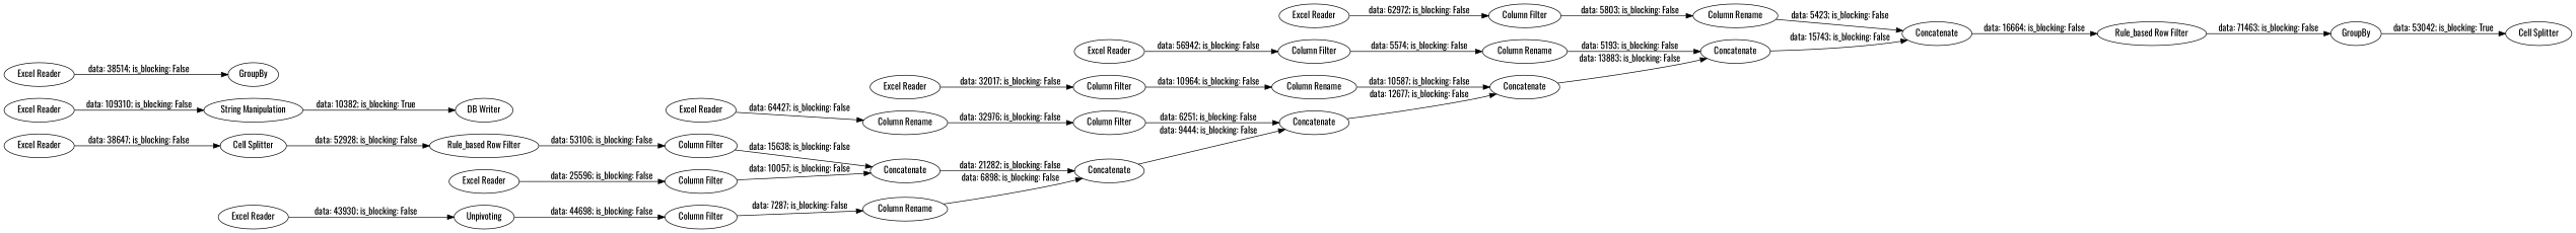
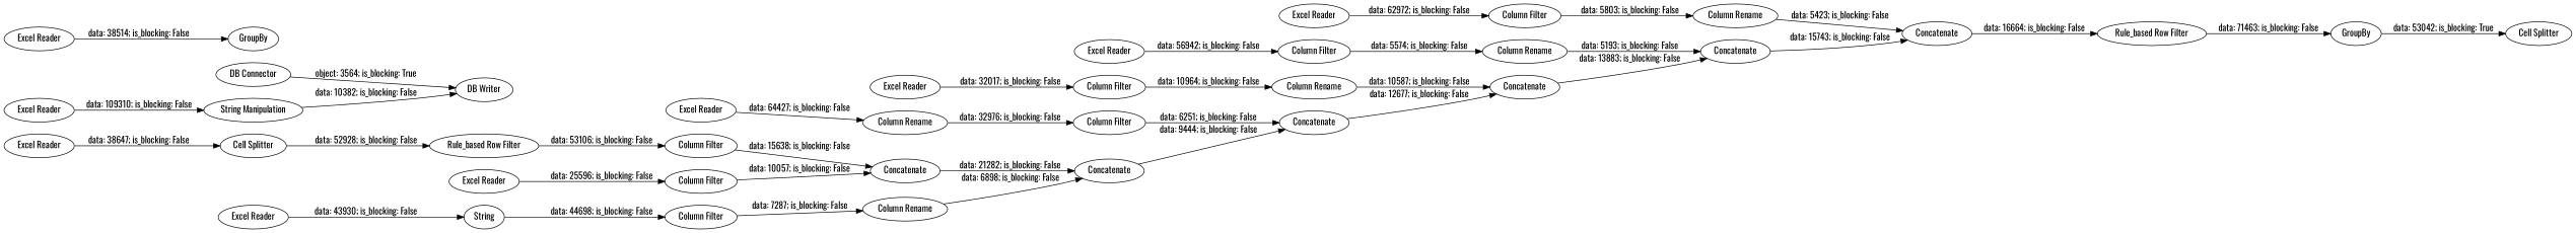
  digraph {
    fontname=Oswald
    rankdir=LR
    node [fontname=Oswald]
    edge [fontname=Oswald]
    n1 [label="Column Filter"]
    n2 [label="Column Rename"]
    n3 [label=Concatenate]
    n4 [label="Rule_based Row Filter"]
    n5 [label=GroupBy]
    n6 [label="Cell Splitter"]
    n7 [label=Concatenate]
    n8 [label=Concatenate]
    n9 [label=Concatenate]
    n10 [label=Concatenate]
    n11 [label="String Manipulation"]
    n12 [label="DB Writer"]
    n13 [label="Excel Reader"]
    n14 [label="Column Rename"]
    n15 [label=Concatenate]
    n16 [label="Rule_based Row Filter"]
    n17 [label="Column Filter"]
    n18 [label="Column Rename"]
    n19 [label="Cell Splitter"]
-   n20 [label=Unpivoting]
+   n20 [label=String]
    n21 [label="Column Rename"]
    n22 [label="Column Filter"]
    n23 [label="Column Filter"]
    n24 [label="Excel Reader"]
    n25 [label="Excel Reader"]
    n26 [label="Excel Reader"]
    n27 [label="Column Rename"]
    n28 [label="Excel Reader"]
    n29 [label="Column Filter"]
+   n30 [label="DB Connector"]
    n31 [label="Excel Reader"]
    n32 [label="Excel Reader"]
    n33 [label="Column Filter"]
    n34 [label="Column Filter"]
    n35 [label="Excel Reader"]
    n36 [label=GroupBy]
    n37 [label="Excel Reader"]
    n1 -> n2 [label="data: 7287; is_blocking: False"]
    n2 -> n3 [label="data: 6898; is_blocking: False"]
    n3 -> n8 [label="data: 9444; is_blocking: False"]
    n4 -> n5 [label="data: 71463; is_blocking: False"]
    n5 -> n6 [label="data: 53042; is_blocking: True"]
    n7 -> n3 [label="data: 21282; is_blocking: False"]
    n8 -> n15 [label="data: 12677; is_blocking: False"]
    n9 -> n10 [label="data: 15743; is_blocking: False"]
    n10 -> n4 [label="data: 16664; is_blocking: False"]
-   n11 -> n12 [label="data: 10382; is_blocking: True"]
+   n11 -> n12 [label="data: 10382; is_blocking: False"]
    n13 -> n11 [label="data: 109310; is_blocking: False"]
    n14 -> n15 [label="data: 10587; is_blocking: False"]
    n15 -> n9 [label="data: 13883; is_blocking: False"]
    n16 -> n17 [label="data: 53106; is_blocking: False"]
    n17 -> n7 [label="data: 15638; is_blocking: False"]
    n18 -> n10 [label="data: 5423; is_blocking: False"]
    n19 -> n16 [label="data: 52928; is_blocking: False"]
    n20 -> n1 [label="data: 44698; is_blocking: False"]
    n21 -> n22 [label="data: 32976; is_blocking: False"]
    n22 -> n8 [label="data: 6251; is_blocking: False"]
    n23 -> n18 [label="data: 5803; is_blocking: False"]
    n24 -> n19 [label="data: 38647; is_blocking: False"]
    n25 -> n23 [label="data: 62972; is_blocking: False"]
    n26 -> n20 [label="data: 43930; is_blocking: False"]
    n27 -> n9 [label="data: 5193; is_blocking: False"]
    n28 -> n29 [label="data: 32017; is_blocking: False"]
    n29 -> n14 [label="data: 10964; is_blocking: False"]
+   n30 -> n12 [label="object: 3564; is_blocking: True"]
    n31 -> n21 [label="data: 64427; is_blocking: False"]
    n32 -> n33 [label="data: 56942; is_blocking: False"]
    n33 -> n27 [label="data: 5574; is_blocking: False"]
    n34 -> n7 [label="data: 10057; is_blocking: False"]
    n35 -> n34 [label="data: 25596; is_blocking: False"]
    n37 -> n36 [label="data: 38514; is_blocking: False"]
  }
